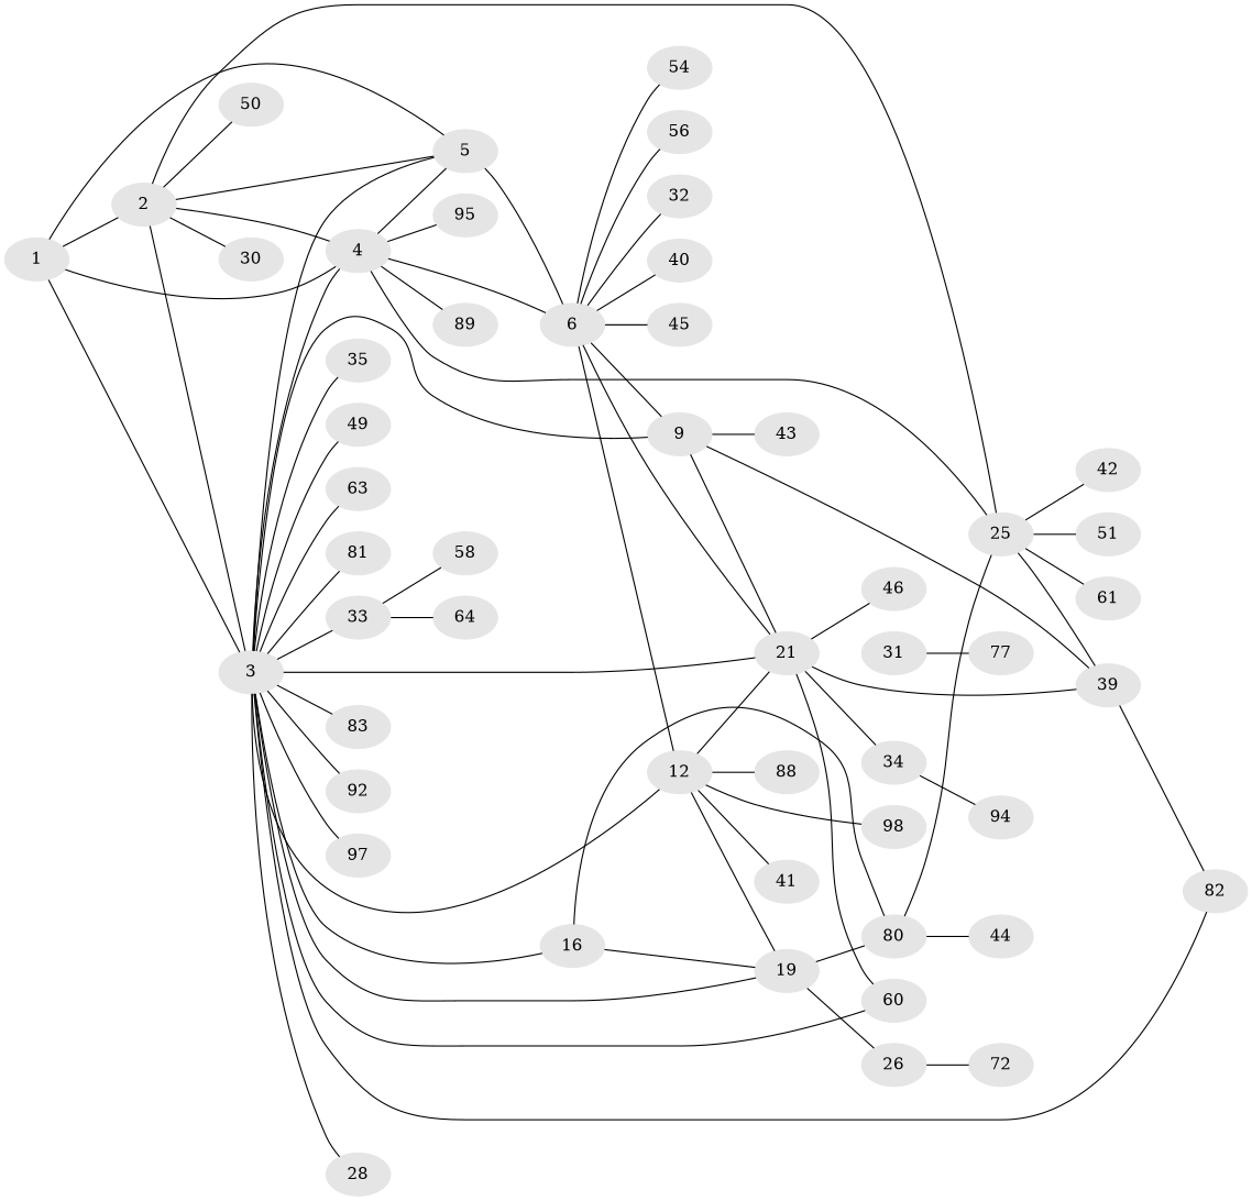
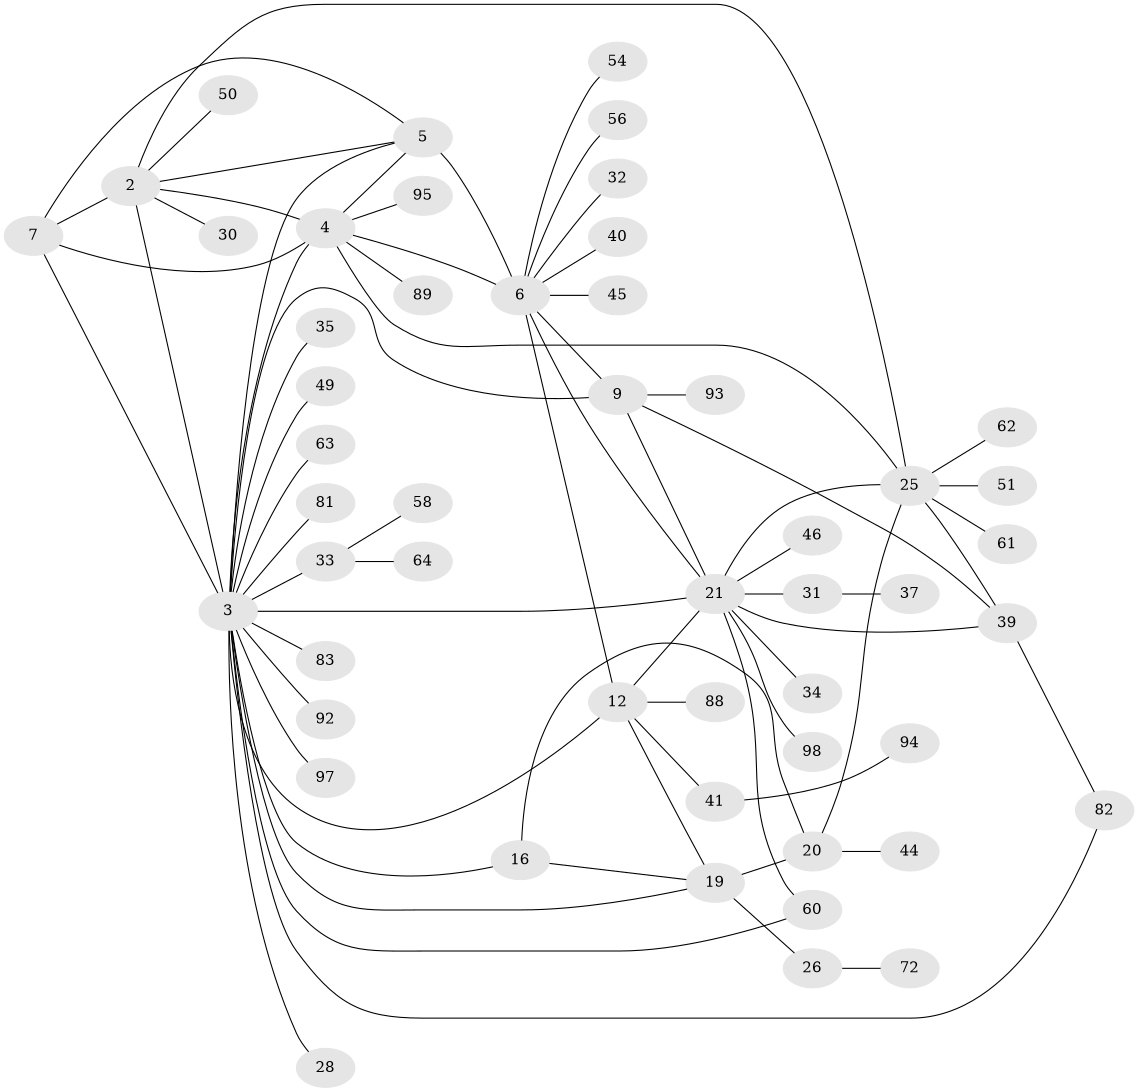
  graph {
    rankdir=LR
    node [color=gray90 style=filled]
    2 [super="+84+85+67"]
    3 [super="+17"]
    4
    5
    25 [super="+48+93+102"]
    n6 [label=30]
    50
-   1
+   1 [label=7]
    9 [super="+10"]
    12 [super="+29+13"]
    16 [super="+65+91+57"]
    19
    21 [super="+23+73+22"]
    28
    33
    35
    49
    60
    63
    81
    82 [super="+96"]
    83
    92
    97
    6 [super="+8+87+47+53+7"]
    89
    95
    39 [super="+59"]
-   42
+   42 [label=62]
    51
    61
-   43
+   43 [label=93]
    41
    88
    98
-   20 [super="+78+38" label=80]
+   20 [super="+78+38"]
    26
    44
    31
    34
    46
    58
    64
    32
    40
    45
    54
    56
    72
-   37 [super="+66+69" label=77]
+   37 [super="+66+69"]
    94
    2 -- 3
    2 -- 4
    2 -- 5
    2 -- 25
    2 -- n6
    2 -- 50
    3 -- 4
    3 -- 5
    3 -- 9
    3 -- 12
    3 -- 16 [weight=2]
    3 -- 19 [weight=2]
    3 -- 21 [weight=2]
    3 -- 28
    3 -- 33
    3 -- 35
    3 -- 49
    3 -- 60
    3 -- 63
    3 -- 81
    3 -- 82
    3 -- 83
    3 -- 92
    3 -- 97
    4 -- 5
    4 -- 25
    4 -- 6 [weight=2]
    4 -- 89
    4 -- 95
    5 -- 6
    25 -- 39
    25 -- 42
    25 -- 51
    25 -- 61
    1 -- 2
    1 -- 3
    1 -- 4
    1 -- 5
    9 -- 21
    9 -- 39
    9 -- 43
    12 -- 19
    12 -- 21
    12 -- 41
    12 -- 88
-   12 -- 98
+   21 -- 98
    16 -- 19
    16 -- 20
    19 -- 20
    19 -- 26
+   21 -- 25 [weight=4]
    21 -- 60
    21 -- 39
+   21 -- 31
    21 -- 34
    21 -- 46
    33 -- 58
    33 -- 64
    6 -- 9 [weight=6]
    6 -- 12 [weight=6]
    6 -- 21
    6 -- 32
    6 -- 40 [weight=2]
    6 -- 45
    6 -- 54
    6 -- 56
    39 -- 82
    20 -- 25
    20 -- 44
    26 -- 72
    31 -- 37
-   34 -- 94
+   41 -- 94
  }
